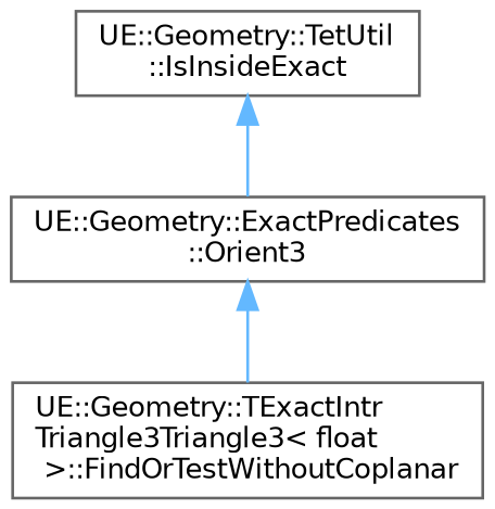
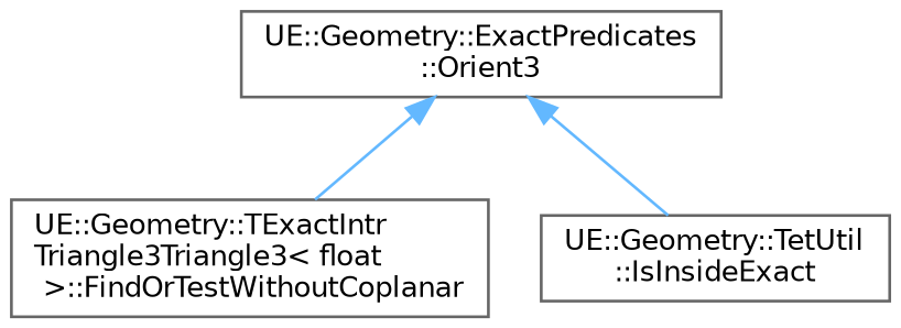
  digraph {
    rankdir=TB
    node [color=grey40 fillcolor=white fontname=Helvetica fontsize=10 shape=box style=filled]
    edge [color=steelblue1 dir=back fontname=Helvetica fontsize=10 labelfontname=Helvetica labelfontsize=10 style=solid]
    n1 [height=0.2 label="UE::Geometry::ExactPredicates\l::Orient3" width=0.4]
    n2 [height=0.2 label="UE::Geometry::TExactIntr\lTriangle3Triangle3\< float\l \>::FindOrTestWithoutCoplanar" width=0.4]
    n3 [height=0.2 label="UE::Geometry::TetUtil\l::IsInsideExact" width=0.4]
    n1 -> n2
-   n3 -> n1
+   n1 -> n3
  }
